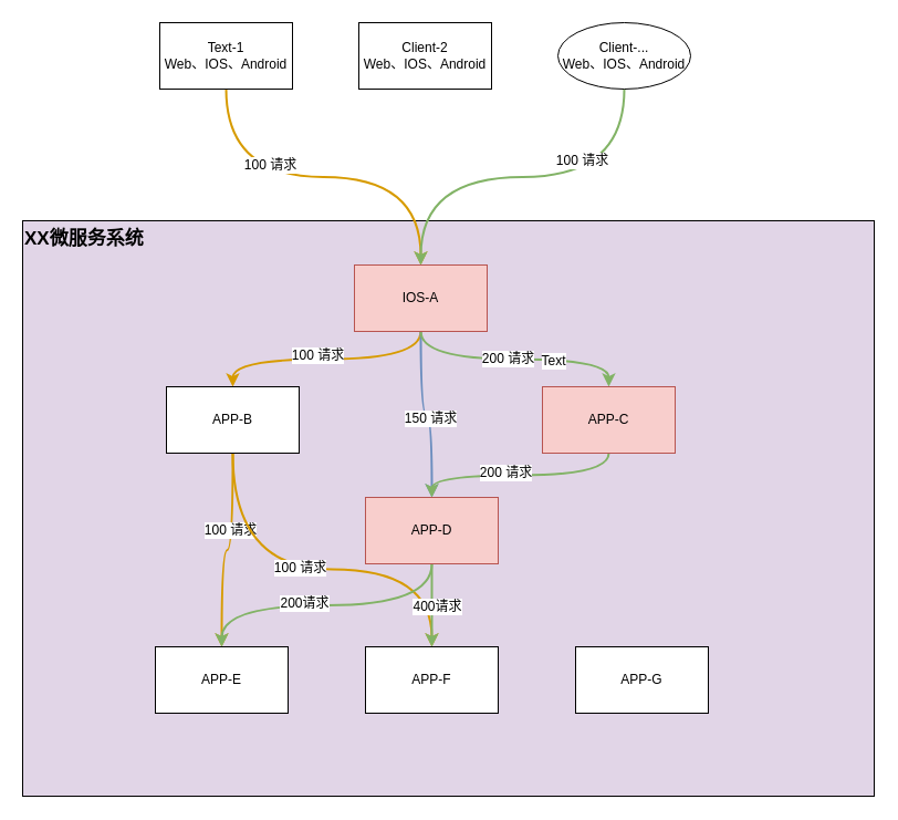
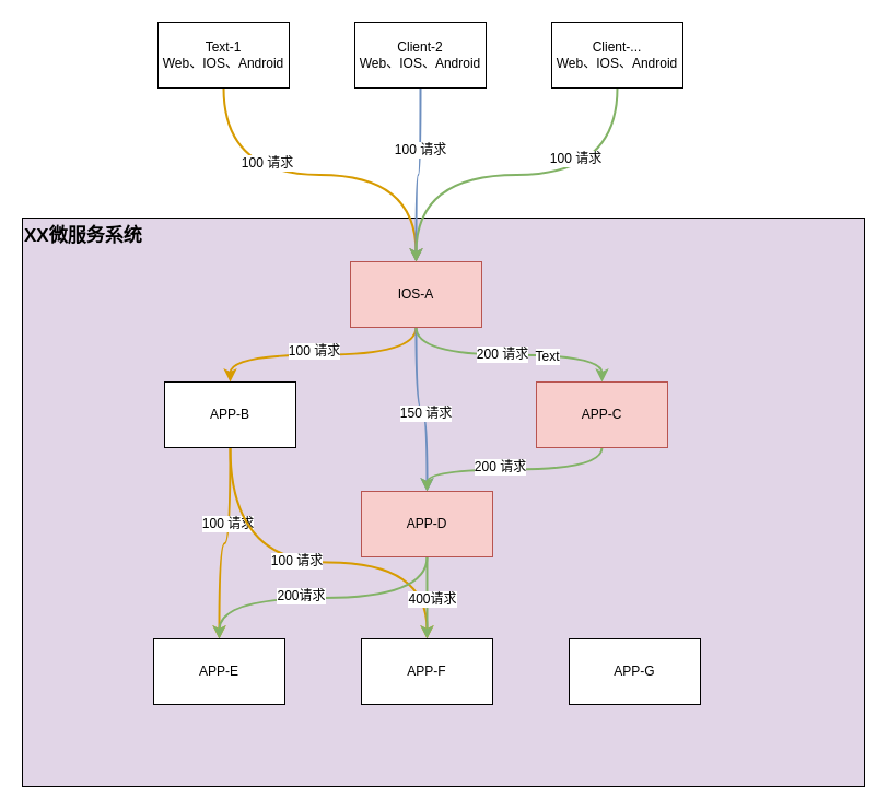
  <mxCell id="0" />
  <mxCell id="1" parent="0" />
  <mxCell id="2" value="XX微服务系统" style="rounded=0;whiteSpace=wrap;html=1;align=left;verticalAlign=top;fontStyle=1;fontSize=17;fillColor=#e1d5e7;" parent="1" vertex="1"><mxGeometry x="20" y="199" width="770" height="520" as="geometry" /></mxCell>
  <mxCell id="3" style="edgeStyle=orthogonalEdgeStyle;rounded=0;orthogonalLoop=1;jettySize=auto;html=1;entryX=0.5;entryY=0;entryDx=0;entryDy=0;curved=1;exitX=0.5;exitY=1;exitDx=0;exitDy=0;fillColor=#ffe6cc;strokeColor=#d79b00;strokeWidth=2;" parent="1" source="5" target="19" edge="1"><mxGeometry relative="1" as="geometry" /></mxCell>
  <mxCell id="4" value="100 请求" style="edgeLabel;html=1;align=center;verticalAlign=middle;resizable=0;points=[];fontSize=12;" parent="3" vertex="1" connectable="0"><mxGeometry x="-0.292" y="11" relative="1" as="geometry"><mxPoint as="offset" /></mxGeometry></mxCell>
  <mxCell id="5" value="Text-1&lt;br&gt;Web、IOS、Android" style="rounded=0;whiteSpace=wrap;html=1;" parent="1" vertex="1"><mxGeometry x="144" y="20" width="120" height="60" as="geometry" /></mxCell>
+ <mxCell id="6" style="edgeStyle=orthogonalEdgeStyle;curved=1;rounded=0;orthogonalLoop=1;jettySize=auto;html=1;entryX=0.5;entryY=0;entryDx=0;entryDy=0;fillColor=#dae8fc;strokeColor=#6c8ebf;strokeWidth=2;" parent="1" source="8" target="19" edge="1"><mxGeometry relative="1" as="geometry" /></mxCell>
+ <mxCell id="7" value="100 请求" style="edgeLabel;html=1;align=center;verticalAlign=middle;resizable=0;points=[];fontSize=12;" parent="6" vertex="1" connectable="0"><mxGeometry x="-0.319" y="-1" relative="1" as="geometry"><mxPoint as="offset" /></mxGeometry></mxCell>
  <mxCell id="8" value="Client-2&lt;br&gt;Web、IOS、Android" style="rounded=0;whiteSpace=wrap;html=1;" parent="1" vertex="1"><mxGeometry x="324" y="20" width="120" height="60" as="geometry" /></mxCell>
  <mxCell id="9" style="edgeStyle=orthogonalEdgeStyle;curved=1;rounded=0;orthogonalLoop=1;jettySize=auto;html=1;entryX=0.5;entryY=0;entryDx=0;entryDy=0;exitX=0.5;exitY=1;exitDx=0;exitDy=0;fillColor=#d5e8d4;strokeColor=#82b366;strokeWidth=2;" parent="1" source="11" target="19" edge="1"><mxGeometry relative="1" as="geometry" /></mxCell>
  <mxCell id="10" value="100 请求" style="edgeLabel;html=1;align=center;verticalAlign=middle;resizable=0;points=[];fontSize=12;" parent="9" vertex="1" connectable="0"><mxGeometry x="-0.309" y="-15" relative="1" as="geometry"><mxPoint x="1" as="offset" /></mxGeometry></mxCell>
- <mxCell id="11" value="Client-...&lt;br&gt;Web、IOS、Android" style="ellipse;whiteSpace=wrap;html=1;" parent="1" vertex="1"><mxGeometry x="504" y="20" width="120" height="60" as="geometry" /></mxCell>
+ <mxCell id="11" value="Client-...&lt;br&gt;Web、IOS、Android" style="rounded=0;whiteSpace=wrap;html=1;" parent="1" vertex="1"><mxGeometry x="504" y="20" width="120" height="60" as="geometry" /></mxCell>
  <mxCell id="12" style="edgeStyle=orthogonalEdgeStyle;curved=1;rounded=0;orthogonalLoop=1;jettySize=auto;html=1;entryX=0.5;entryY=0;entryDx=0;entryDy=0;exitX=0.5;exitY=1;exitDx=0;exitDy=0;fillColor=#ffe6cc;strokeColor=#d79b00;strokeWidth=2;" parent="1" source="19" target="24" edge="1"><mxGeometry relative="1" as="geometry" /></mxCell>
  <mxCell id="13" value="100 请求" style="edgeLabel;html=1;align=center;verticalAlign=middle;resizable=0;points=[];fontSize=12;" parent="12" vertex="1" connectable="0"><mxGeometry x="0.082" y="-4" relative="1" as="geometry"><mxPoint as="offset" /></mxGeometry></mxCell>
  <mxCell id="14" style="edgeStyle=orthogonalEdgeStyle;curved=1;rounded=0;orthogonalLoop=1;jettySize=auto;html=1;entryX=0.5;entryY=0;entryDx=0;entryDy=0;fillColor=#dae8fc;strokeColor=#6c8ebf;strokeWidth=2;" parent="1" source="19" target="32" edge="1"><mxGeometry relative="1" as="geometry" /></mxCell>
  <mxCell id="15" value="150 请求" style="edgeLabel;html=1;align=center;verticalAlign=middle;resizable=0;points=[];fontSize=12;" parent="14" vertex="1" connectable="0"><mxGeometry x="0.094" y="-2" relative="1" as="geometry"><mxPoint as="offset" /></mxGeometry></mxCell>
  <mxCell id="16" style="edgeStyle=orthogonalEdgeStyle;curved=1;rounded=0;orthogonalLoop=1;jettySize=auto;html=1;entryX=0.5;entryY=0;entryDx=0;entryDy=0;exitX=0.5;exitY=1;exitDx=0;exitDy=0;fillColor=#d5e8d4;strokeColor=#82b366;strokeWidth=2;" parent="1" source="19" target="27" edge="1"><mxGeometry relative="1" as="geometry" /></mxCell>
  <mxCell id="17" value="200 请求" style="edgeLabel;html=1;align=center;verticalAlign=middle;resizable=0;points=[];fontSize=12;" parent="16" vertex="1" connectable="0"><mxGeometry x="-0.064" y="2" relative="1" as="geometry"><mxPoint y="1" as="offset" /></mxGeometry></mxCell>
  <mxCell id="18" value="Text" style="edgeLabel;html=1;align=center;verticalAlign=middle;resizable=0;points=[];fontSize=12;" parent="16" vertex="1" connectable="0"><mxGeometry x="0.309" relative="1" as="geometry"><mxPoint y="1" as="offset" /></mxGeometry></mxCell>
  <mxCell id="19" value="IOS-A" style="rounded=0;whiteSpace=wrap;html=1;fillColor=#f8cecc;strokeColor=#b85450;" parent="1" vertex="1"><mxGeometry x="320" y="239" width="120" height="60" as="geometry" /></mxCell>
  <mxCell id="20" style="edgeStyle=orthogonalEdgeStyle;curved=1;rounded=0;orthogonalLoop=1;jettySize=auto;html=1;entryX=0.5;entryY=0;entryDx=0;entryDy=0;fillColor=#ffe6cc;strokeColor=#d79b00;strokeWidth=2;" parent="1" source="24" target="33" edge="1"><mxGeometry relative="1" as="geometry" /></mxCell>
  <mxCell id="21" value="100 请求" style="edgeLabel;html=1;align=center;verticalAlign=middle;resizable=0;points=[];fontSize=12;" parent="20" vertex="1" connectable="0"><mxGeometry x="-0.26" y="-3" relative="1" as="geometry"><mxPoint y="1" as="offset" /></mxGeometry></mxCell>
  <mxCell id="22" style="edgeStyle=orthogonalEdgeStyle;curved=1;rounded=0;orthogonalLoop=1;jettySize=auto;html=1;entryX=0.5;entryY=0;entryDx=0;entryDy=0;fontSize=12;strokeWidth=2;exitX=0.5;exitY=1;exitDx=0;exitDy=0;fillColor=#ffe6cc;strokeColor=#d79b00;" parent="1" source="24" target="34" edge="1"><mxGeometry relative="1" as="geometry"><Array as="points"><mxPoint x="210" y="514" /><mxPoint x="390" y="514" /></Array></mxGeometry></mxCell>
  <mxCell id="23" value="100 请求" style="edgeLabel;html=1;align=center;verticalAlign=middle;resizable=0;points=[];fontSize=12;" parent="22" vertex="1" connectable="0"><mxGeometry x="-0.07" y="3" relative="1" as="geometry"><mxPoint y="1" as="offset" /></mxGeometry></mxCell>
  <mxCell id="24" value="APP-B" style="rounded=0;whiteSpace=wrap;html=1;" parent="1" vertex="1"><mxGeometry x="150" y="349" width="120" height="60" as="geometry" /></mxCell>
  <mxCell id="25" style="edgeStyle=orthogonalEdgeStyle;curved=1;rounded=0;orthogonalLoop=1;jettySize=auto;html=1;entryX=0.5;entryY=0;entryDx=0;entryDy=0;exitX=0.5;exitY=1;exitDx=0;exitDy=0;fillColor=#d5e8d4;strokeColor=#82b366;strokeWidth=2;" parent="1" source="27" target="32" edge="1"><mxGeometry relative="1" as="geometry" /></mxCell>
  <mxCell id="26" value="200 请求" style="edgeLabel;html=1;align=center;verticalAlign=middle;resizable=0;points=[];fontSize=12;" parent="25" vertex="1" connectable="0"><mxGeometry x="0.14" y="-3" relative="1" as="geometry"><mxPoint as="offset" /></mxGeometry></mxCell>
  <mxCell id="27" value="APP-C" style="rounded=0;whiteSpace=wrap;html=1;fillColor=#f8cecc;strokeColor=#b85450;" parent="1" vertex="1"><mxGeometry x="490" y="349" width="120" height="60" as="geometry" /></mxCell>
  <mxCell id="28" style="edgeStyle=orthogonalEdgeStyle;curved=1;rounded=0;orthogonalLoop=1;jettySize=auto;html=1;entryX=0.5;entryY=0;entryDx=0;entryDy=0;fillColor=#d5e8d4;strokeColor=#82b366;strokeWidth=2;" parent="1" source="32" target="34" edge="1"><mxGeometry relative="1" as="geometry" /></mxCell>
  <mxCell id="29" value="400请求" style="edgeLabel;html=1;align=center;verticalAlign=middle;resizable=0;points=[];fontSize=12;" parent="28" vertex="1" connectable="0"><mxGeometry x="-0.187" y="1" relative="1" as="geometry"><mxPoint x="3" y="8" as="offset" /></mxGeometry></mxCell>
  <mxCell id="30" style="edgeStyle=orthogonalEdgeStyle;curved=1;rounded=0;orthogonalLoop=1;jettySize=auto;html=1;entryX=0.5;entryY=0;entryDx=0;entryDy=0;strokeWidth=2;exitX=0.5;exitY=1;exitDx=0;exitDy=0;fillColor=#d5e8d4;strokeColor=#82b366;" parent="1" source="32" target="33" edge="1"><mxGeometry relative="1" as="geometry" /></mxCell>
  <mxCell id="31" value="200请求" style="edgeLabel;html=1;align=center;verticalAlign=middle;resizable=0;points=[];fontSize=12;" parent="30" vertex="1" connectable="0"><mxGeometry x="0.151" y="-2" relative="1" as="geometry"><mxPoint as="offset" /></mxGeometry></mxCell>
  <mxCell id="32" value="APP-D" style="rounded=0;whiteSpace=wrap;html=1;fillColor=#f8cecc;strokeColor=#b85450;" parent="1" vertex="1"><mxGeometry x="330" y="449" width="120" height="60" as="geometry" /></mxCell>
  <mxCell id="33" value="APP-E" style="rounded=0;whiteSpace=wrap;html=1;" parent="1" vertex="1"><mxGeometry x="140" y="584" width="120" height="60" as="geometry" /></mxCell>
  <mxCell id="34" value="APP-F" style="rounded=0;whiteSpace=wrap;html=1;" parent="1" vertex="1"><mxGeometry x="330" y="584" width="120" height="60" as="geometry" /></mxCell>
  <mxCell id="35" value="APP-G" style="rounded=0;whiteSpace=wrap;html=1;" parent="1" vertex="1"><mxGeometry x="520" y="584" width="120" height="60" as="geometry" /></mxCell>
